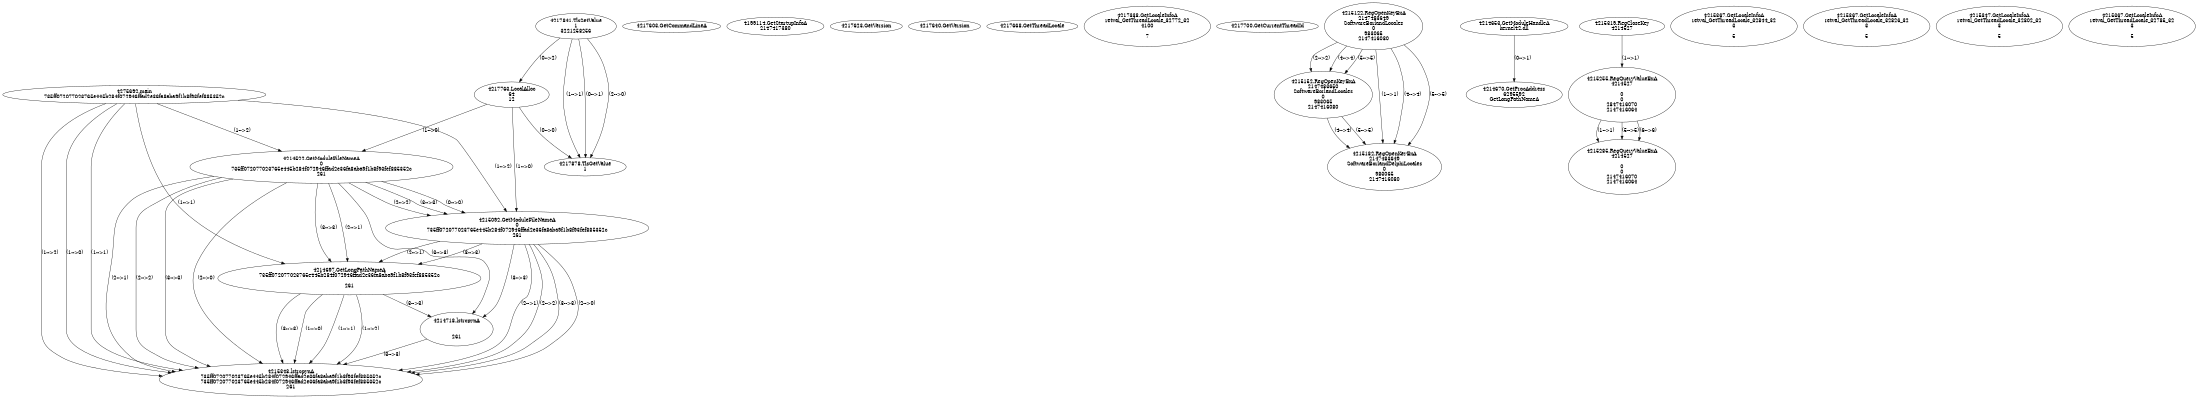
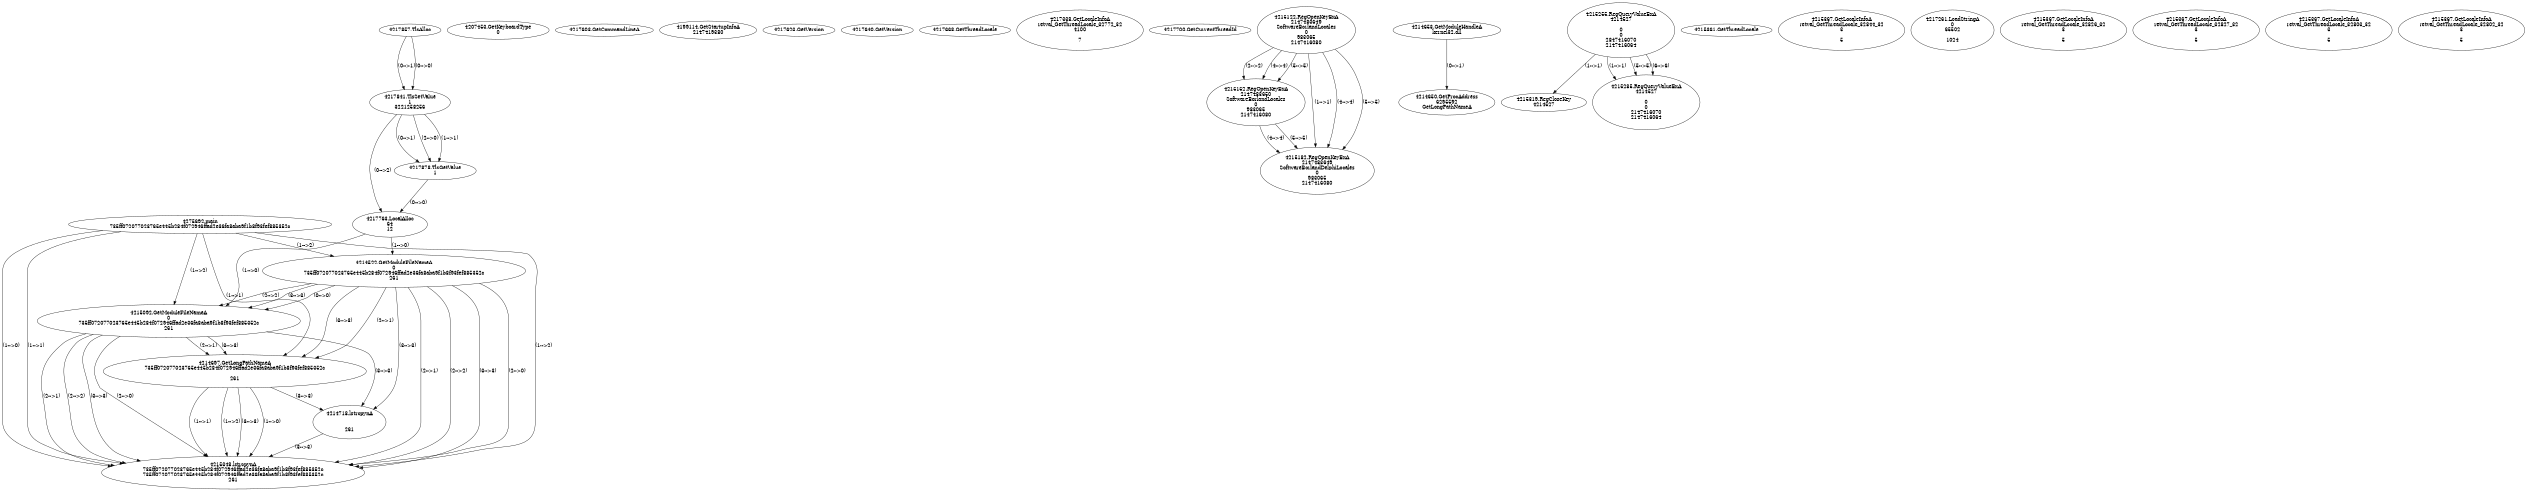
  digraph {
    n1 [label="4275692.main\n735ff072077023765e445b284f072946ffad2e36fa8aba9f1b8f93fef885352c"]
    n2 [label="4214522.GetModuleFileNameA\n0\n735ff072077023765e445b284f072946ffad2e36fa8aba9f1b8f93fef885352c\n261"]
    n3 [label="4215092.GetModuleFileNameA\n0\n735ff072077023765e445b284f072946ffad2e36fa8aba9f1b8f93fef885352c\n261"]
    n4 [label="4214697.GetLongPathNameA\n735ff072077023765e445b284f072946ffad2e36fa8aba9f1b8f93fef885352c\n\n261"]
    n5 [label="4215348.lstrcpynA\n735ff072077023765e445b284f072946ffad2e36fa8aba9f1b8f93fef885352c\n735ff072077023765e445b284f072946ffad2e36fa8aba9f1b8f93fef885352c\n261"]
    n6 [label="4214718.lstrcpynA\n\n\n261"]
+   n7 [label="4217857.TlsAlloc\n"]
    n8 [label="4217841.TlsSetValue\n1\n3221258256"]
    n9 [label="4217878.TlsGetValue\n1"]
    n10 [label="4217763.LocalAlloc\n64\n12"]
+   n11 [label="4207453.GetKeyboardType\n0"]
    n12 [label="4217603.GetCommandLineA\n"]
-   n13 [label="4199114.GetStartupInfoA\n2147417380"]
+   n13 [label="4199114.GetStartupInfoA\n2147419380"]
    n14 [label="4217623.GetVersion\n"]
    n15 [label="4217640.GetVersion\n"]
    n16 [label="4217668.GetThreadLocale\n"]
    n17 [label="4217338.GetLocaleInfoA\nretval_GetThreadLocale_32772_32\n4100\n\n7"]
    n18 [label="4217700.GetCurrentThreadId\n"]
    n19 [label="4215122.RegOpenKeyExA\n2147483649\nSoftware\Borland\Locales\n0\n983065\n2147416080"]
    n20 [label="4215152.RegOpenKeyExA\n2147483650\nSoftware\Borland\Locales\n0\n983065\n2147416080"]
    n21 [label="4215182.RegOpenKeyExA\n2147483649\nSoftware\Borland\Delphi\Locales\n0\n983065\n2147416080"]
-   n22 [label="4214653.GetModuleHandleA\nkernel42.dll"]
-   n23 [label="4214670.GetProcAddress\n6295592\nGetLongPathNameA"]
+   n22 [label="4214653.GetModuleHandleA\nkernel32.dll"]
+   n23 [label="4214650.GetProcAddress\n6295592\nGetLongPathNameA"]
    n24 [label="4215255.RegQueryValueExA\n4214527\n\n0\n0\n2847416070\n2147416064"]
    n25 [label="4215319.RegCloseKey\n4214527"]
    n26 [label="4215285.RegQueryValueExA\n4214527\n\n0\n0\n2147416070\n2147416064"]
+   n27 [label="4215361.GetThreadLocale\n"]
    n28 [label="4215367.GetLocaleInfoA\nretval_GetThreadLocale_32844_32\n3\n\n5"]
+   n29 [label="4217261.LoadStringA\n0\n65502\n\n1024"]
    n30 [label="4215367.GetLocaleInfoA\nretval_GetThreadLocale_32826_32\n3\n\n5"]
-   n33 [label="4215347.GetLocaleInfoA\nretval_GetThreadLocale_32802_32\n3\n\n5"]
-   n34 [label="4215367.GetLocaleInfoA\nretval_GetThreadLocale_32785_32\n3\n\n5"]
+   n31 [label="4215367.GetLocaleInfoA\nretval_GetThreadLocale_32827_32\n3\n\n5"]
+   n32 [label="4215367.GetLocaleInfoA\nretval_GetThreadLocale_32803_32\n3\n\n5"]
+   n33 [label="4215367.GetLocaleInfoA\nretval_GetThreadLocale_32802_32\n3\n\n5"]
    n1 -> n2 [label="(1-->2)"]
    n1 -> n3 [label="(1-->2)"]
    n1 -> n4 [label="(1-->1)"]
    n1 -> n5 [label="(1-->1)"]
    n1 -> n5 [label="(1-->2)"]
    n1 -> n5 [label="(1-->0)"]
    n2 -> n3 [label="(2-->2)"]
    n2 -> n3 [label="(3-->3)"]
    n2 -> n3 [label="(0-->0)"]
    n2 -> n4 [label="(2-->1)"]
    n2 -> n4 [label="(3-->3)"]
    n2 -> n5 [label="(2-->1)"]
    n2 -> n5 [label="(2-->2)"]
    n2 -> n5 [label="(3-->3)"]
    n2 -> n5 [label="(2-->0)"]
    n2 -> n6 [label="(3-->3)"]
    n3 -> n4 [label="(2-->1)"]
    n3 -> n4 [label="(3-->3)"]
    n3 -> n5 [label="(2-->1)"]
    n3 -> n5 [label="(2-->2)"]
    n3 -> n5 [label="(3-->3)"]
    n3 -> n5 [label="(2-->0)"]
    n3 -> n6 [label="(3-->3)"]
    n4 -> n5 [label="(1-->1)"]
    n4 -> n5 [label="(1-->2)"]
    n4 -> n5 [label="(3-->3)"]
    n4 -> n5 [label="(1-->0)"]
    n4 -> n6 [label="(3-->3)"]
    n6 -> n5 [label="(3-->3)"]
+   n7 -> n8 [label="(0-->1)"]
+   n7 -> n8 [label="(0-->0)"]
    n8 -> n9 [label="(1-->1)"]
    n8 -> n9 [label="(0-->1)"]
    n8 -> n9 [label="(2-->0)"]
    n8 -> n10 [label="(0-->2)"]
    n10 -> n2 [label="(1-->0)"]
    n10 -> n3 [label="(1-->0)"]
-   n10 -> n9 [label="(0-->0)"]
+   n9 -> n10 [label="(0-->0)"]
    n19 -> n20 [label="(2-->2)"]
    n19 -> n20 [label="(4-->4)"]
    n19 -> n20 [label="(5-->5)"]
    n19 -> n21 [label="(1-->1)"]
    n19 -> n21 [label="(4-->4)"]
    n19 -> n21 [label="(5-->5)"]
    n20 -> n21 [label="(4-->4)"]
    n20 -> n21 [label="(5-->5)"]
    n22 -> n23 [label="(0-->1)"]
-   n25 -> n24 [label="(1-->1)"]
+   n24 -> n25 [label="(1-->1)"]
    n24 -> n26 [label="(1-->1)"]
    n24 -> n26 [label="(5-->5)"]
    n24 -> n26 [label="(6-->6)"]
  }
